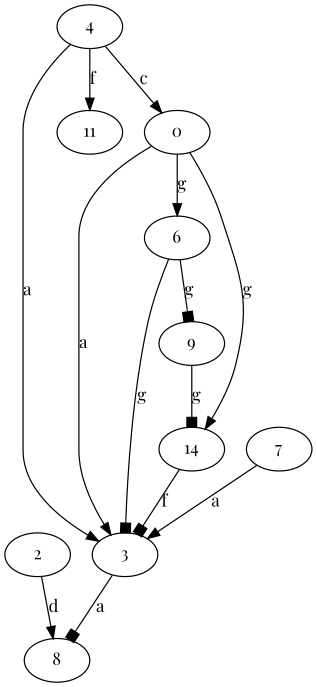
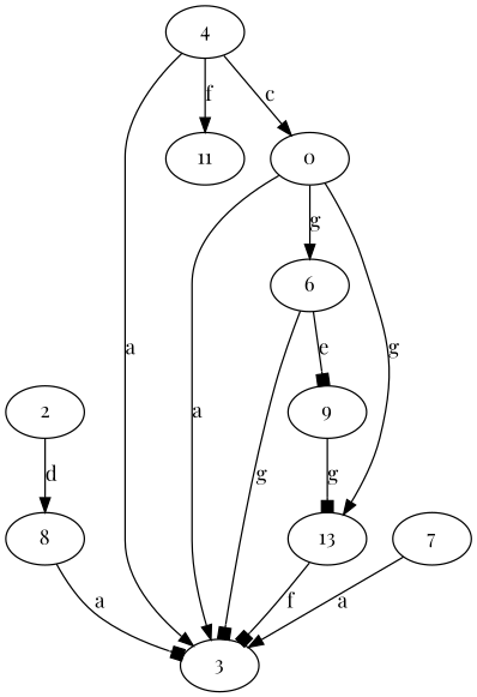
  strict digraph {
    fontname="Playfair Display"
    node [fontname="Playfair Display"]
    edge [arrowhead=normal fontname="Playfair Display"]
    2
    8
    3
    4
    11
    0
    6
    9
-   13 [label=14]
+   13
    7
    2 -> 8 [label=d]
-   3 -> 8 [arrowhead=box label=a]
+   8 -> 3 [arrowhead=box label=a]
    4 -> 3 [label=a]
    4 -> 11 [label=f]
    4 -> 0 [label=c]
    0 -> 3 [label=a]
    0 -> 6 [label=g]
    0 -> 13 [label=g]
    6 -> 3 [arrowhead=box label=g]
-   6 -> 9 [arrowhead=box label=g]
+   6 -> 9 [arrowhead=box label=e]
    9 -> 13 [arrowhead=box label=g]
    13 -> 3 [arrowhead=box label=f]
    7 -> 3 [label=a]
  }
